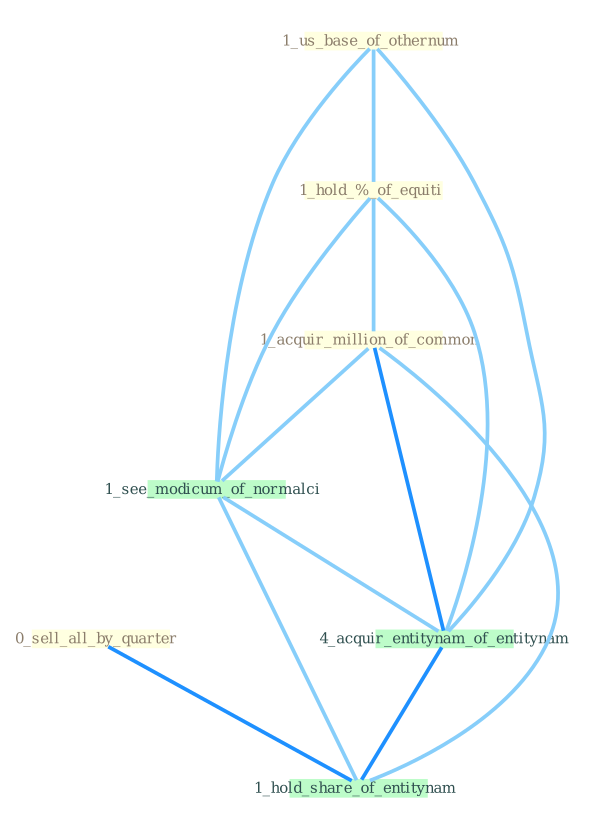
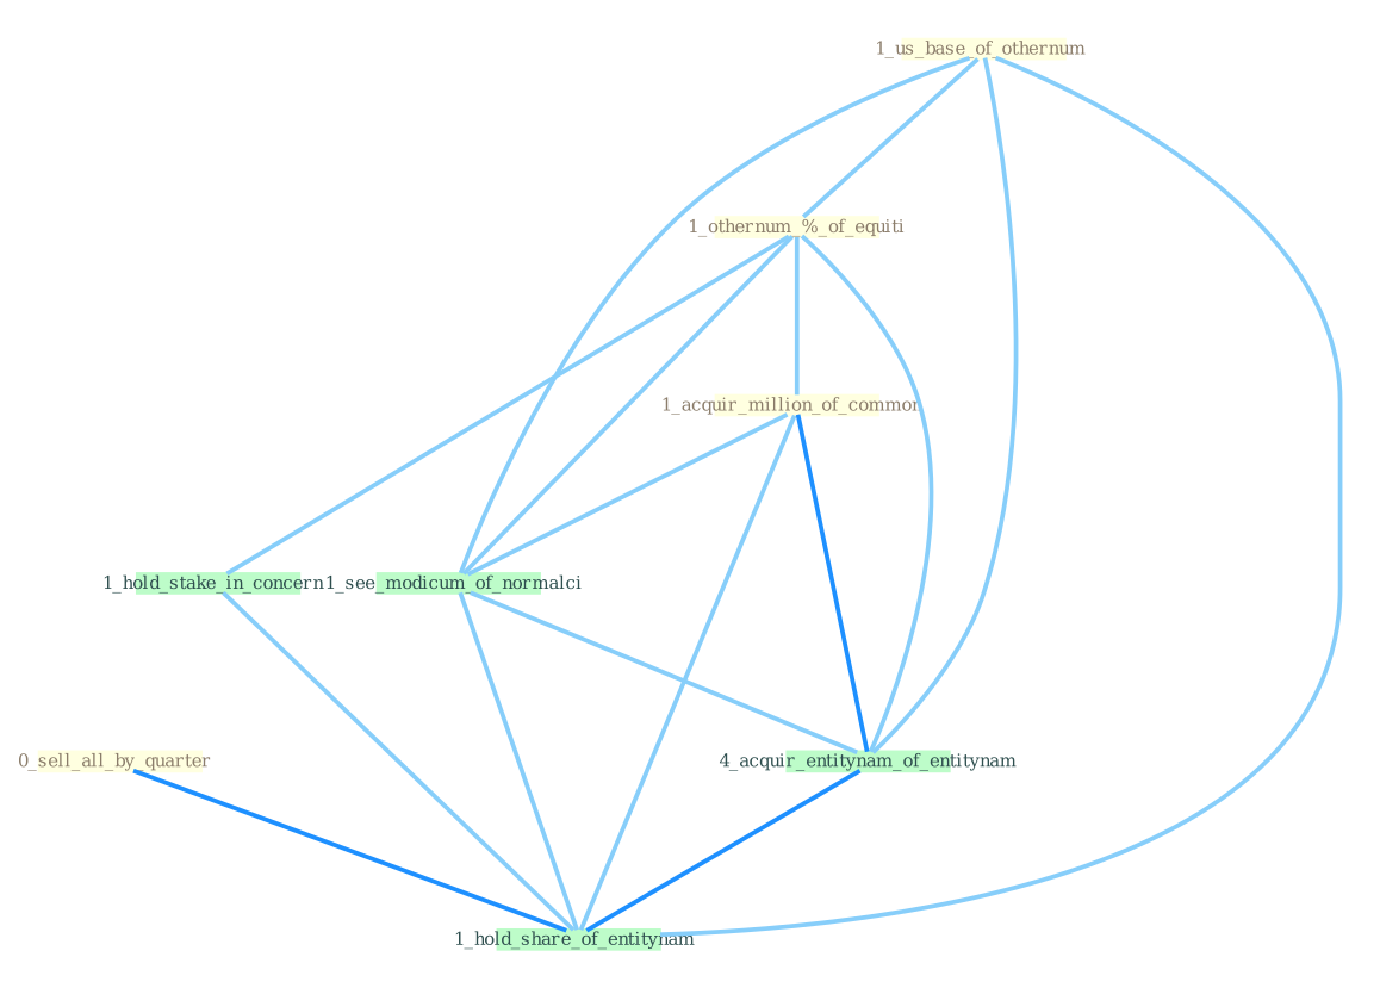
  graph {
    node [color="#ffffe0" fixedsize=true fontcolor="#8b7d6b" fontsize=4 shape=polygon style=filled]
    edge [color="#87cefa" w=1]
    "0_sell_all_by_quarter " [height=.06 width=.5]
    "1_us_base_of_othernum " [height=.06 width=.5]
-   "1_hold_%_of_equiti " [height=.06 width=.5]
+   "1_hold_%_of_equiti " [height=.06 width=.5 label="1_othernum_%_of_equiti"]
    "1_acquir_million_of_common " [height=.06 width=.5]
    "1_hold_share_of_entitynam " [color="#BDFCC9" fontcolor="#2f4f4f" height=.06 width=.5]
    "1_see_modicum_of_normalci " [color="#BDFCC9" fontcolor="#2f4f4f" height=.06 width=.5]
    n7 [color="#BDFCC9" fontcolor="#2f4f4f" height=.06 label="4_acquir_entitynam_of_entitynam" width=.5]
+   "1_hold_stake_in_concern " [color="#BDFCC9" fontcolor="#2f4f4f" height=.06 width=.5]
    subgraph sub_1 {
      "0_sell_all_by_quarter "
      "1_us_base_of_othernum "
      "1_hold_%_of_equiti "
      "1_acquir_million_of_common "
    }
    subgraph sub_2 {
    }
    "0_sell_all_by_quarter " -- "1_hold_share_of_entitynam " [color="#1e90ff" w=2]
    "1_us_base_of_othernum " -- "1_hold_%_of_equiti "
+   "1_us_base_of_othernum " -- "1_hold_share_of_entitynam "
    "1_us_base_of_othernum " -- "1_see_modicum_of_normalci "
    "1_us_base_of_othernum " -- n7
    "1_hold_%_of_equiti " -- "1_acquir_million_of_common "
    "1_hold_%_of_equiti " -- "1_see_modicum_of_normalci "
    "1_hold_%_of_equiti " -- n7
+   "1_hold_%_of_equiti " -- "1_hold_stake_in_concern "
    "1_acquir_million_of_common " -- "1_hold_share_of_entitynam "
    "1_acquir_million_of_common " -- "1_see_modicum_of_normalci "
    "1_acquir_million_of_common " -- n7 [color="#1e90ff" w=2]
    "1_see_modicum_of_normalci " -- "1_hold_share_of_entitynam "
    "1_see_modicum_of_normalci " -- n7
    n7 -- "1_hold_share_of_entitynam " [color="#1e90ff" w=2]
+   "1_hold_stake_in_concern " -- "1_hold_share_of_entitynam "
  }
